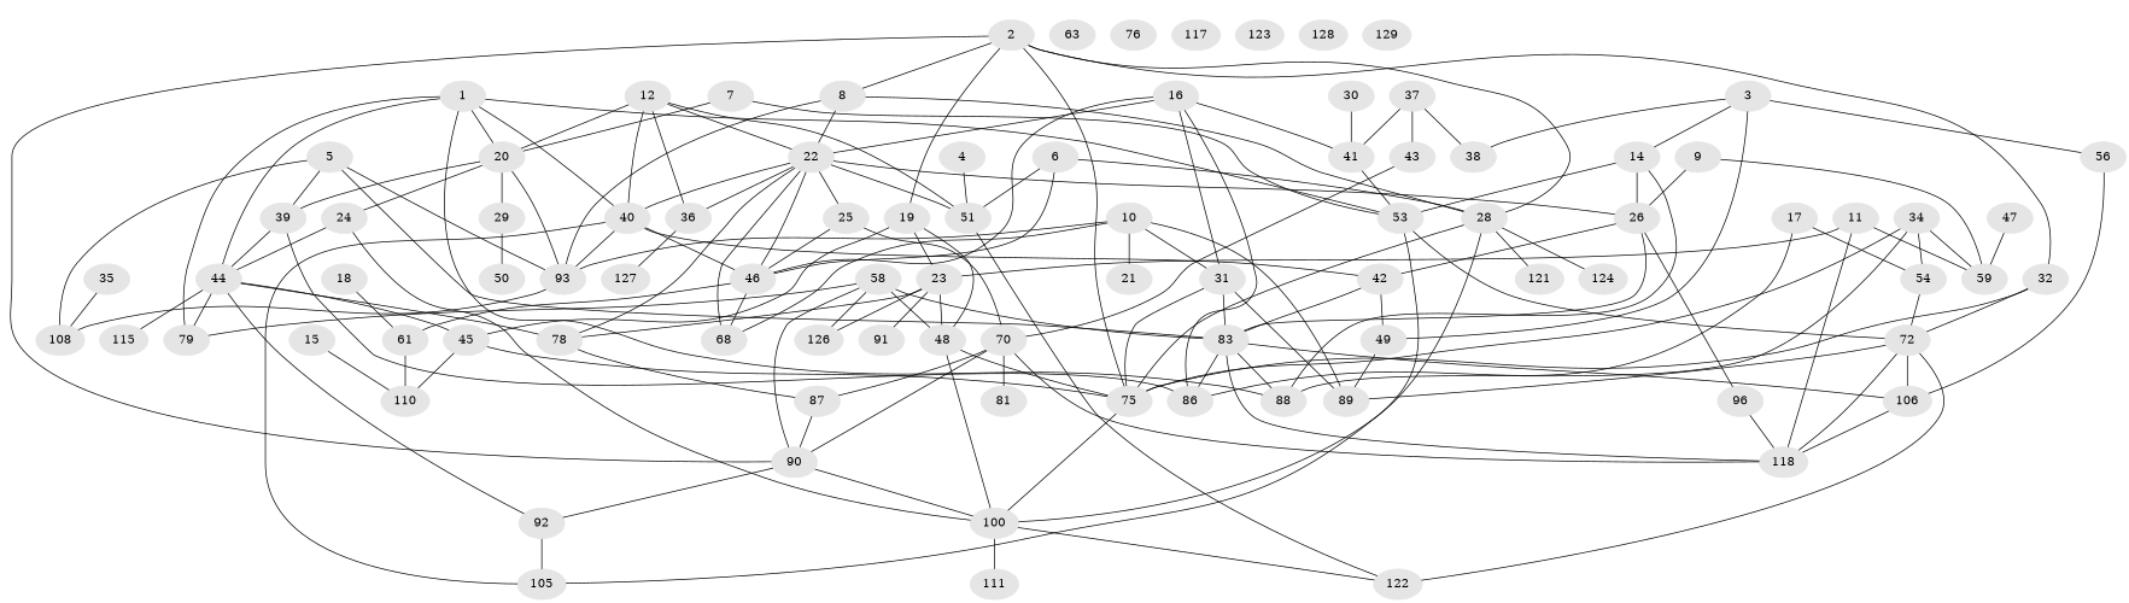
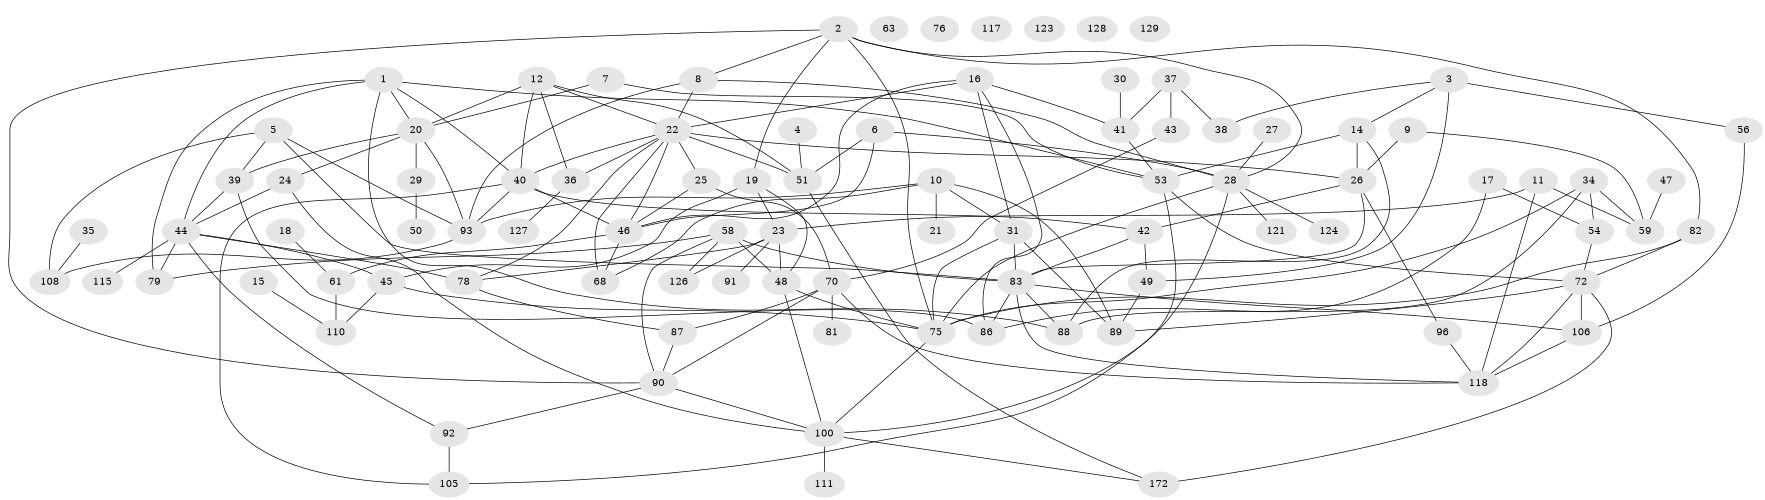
  graph {
    node [color=gray90 style=filled]
    1 [super="+119"]
    20 [super="+103"]
    40 [super="+113"]
    44 [super="+120"]
    53 [super="+114"]
    79
    88
    39 [super="+62"]
    93
    24
    29
    46 [super="+57"]
    42 [super="+116"]
    105
    45 [super="+99"]
    78 [super="+85"]
    92
    115
    72 [super="+77"]
    90 [super="+112"]
    100 [super="+107"]
    2 [super="+97"]
    8 [super="+13"]
    19
    28 [super="+65"]
-   32
+   32 [label=82]
    75 [super="+82"]
    22 [super="+80"]
    23 [super="+67"]
    48
    121
    124
    3 [super="+109"]
    14 [super="+125"]
    38 [super="+64"]
    49
    56
    26 [super="+60"]
    89
    106
    51 [super="+69"]
-   122
+   122 [label=172]
    4
    5 [super="+55"]
    83 [super="+104"]
    108
    86
    118
    6
    68 [super="+71"]
    61
    7
    36 [super="+66"]
    25
    9 [super="+84"]
    59 [super="+101"]
    96
    10 [super="+52"]
    21
    31 [super="+33"]
    91
    126
    11
    12 [super="+94"]
    127
    15
    110
    16 [super="+98"]
    41 [super="+95"]
    54 [super="+74"]
    17
    18
    50
    70 [super="+102"]
    87
    111
    81
+   27
    30
    34
    35
    37
    43
    47
    58 [super="+73"]
    63
    76
    117
    123
    128
    129
    1 -- 20
    1 -- 40
    1 -- 44
    1 -- 53
    1 -- 79
    1 -- 88
    20 -- 39
    20 -- 93
    20 -- 24
    20 -- 29
    40 -- 93
    40 -- 46
    40 -- 42
    40 -- 105
    44 -- 79
    44 -- 45
    44 -- 78
    44 -- 92
    44 -- 115
    53 -- 105
    53 -- 72
    39 -- 44
    39 -- 86
    93 -- 108
    24 -- 44
    24 -- 100
    29 -- 50
    46 -- 68
    46 -- 61
    42 -- 49
    42 -- 83
    45 -- 75
    45 -- 110
    78 -- 87
    92 -- 105
    72 -- 89
    72 -- 106
    72 -- 122
    72 -- 118
    90 -- 92
    90 -- 100
    100 -- 122
    100 -- 111
    2 -- 90
    2 -- 8
    2 -- 19
    2 -- 28
    2 -- 32
    2 -- 75
    8 -- 93
    8 -- 28
    8 -- 22
    19 -- 45
    19 -- 23
    19 -- 48
    28 -- 100
    28 -- 75
    28 -- 121
    28 -- 124
    32 -- 72
    32 -- 75
    75 -- 100
    22 -- 40
    22 -- 46
    22 -- 78
    22 -- 26
    22 -- 51 [weight=2]
    22 -- 68
    22 -- 36
    22 -- 25
    23 -- 78
    23 -- 48
    23 -- 91
    23 -- 126
    48 -- 100
    48 -- 75
    3 -- 14
    3 -- 38
    3 -- 49 [weight=2]
    3 -- 56
    14 -- 53
    14 -- 88
    14 -- 26
    49 -- 89
    56 -- 106
    26 -- 42
    26 -- 83
    26 -- 96
    106 -- 118
    51 -- 122
    4 -- 51
    5 -- 39
    5 -- 93
    5 -- 83
    5 -- 108
    83 -- 88
    83 -- 106
    83 -- 86
    83 -- 118
    6 -- 46
    6 -- 28
    6 -- 51
    61 -- 110
    7 -- 20
    7 -- 53
    36 -- 127
    25 -- 46
    25 -- 70
    9 -- 26 [weight=2]
    9 -- 59
    96 -- 118
    10 -- 93
    10 -- 89
    10 -- 68
    10 -- 21
    10 -- 31
    31 -- 75
    31 -- 89
    31 -- 83
    11 -- 23
    11 -- 118
    11 -- 59
    12 -- 20
    12 -- 40
    12 -- 22
    12 -- 51
    12 -- 36
    15 -- 110
    16 -- 46
    16 -- 22
    16 -- 86
    16 -- 31
    16 -- 41
    41 -- 53
    54 -- 72
    17 -- 86
    17 -- 54
    18 -- 61
    70 -- 90
    70 -- 118
    70 -- 87
    70 -- 81
    87 -- 90
+   27 -- 28
    30 -- 41
    34 -- 88
    34 -- 75
    34 -- 59
    34 -- 54
    35 -- 108
    37 -- 38
    37 -- 41
    37 -- 43
    43 -- 70
    47 -- 59
    58 -- 79
    58 -- 90
    58 -- 48
    58 -- 83
    58 -- 126
  }
